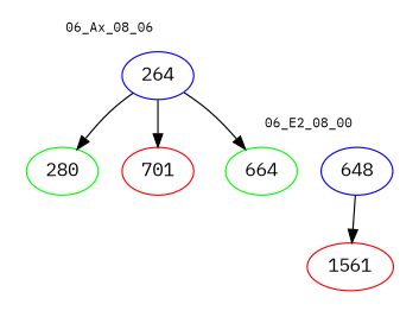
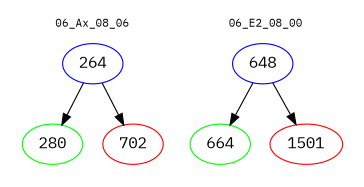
  digraph {
    fontname="IBM Plex Mono"
    node [color=blue fontname="IBM Plex Mono"]
    edge [color=black fontname="IBM Plex Mono"]
    n1 [label=264]
    n2 [color=green label=280]
-   n3 [color=red label=701]
+   n3 [color=red label=702]
    n4 [label=648]
    n5 [color=green label=664]
-   n6 [color=red label=1561]
+   n6 [color=red label=1501]
    subgraph cluster_1 {
      color=white
      fontsize=10
      label="06_Ax_08_06"
      n1
      n2
      n3
    }
    subgraph cluster_2 {
      color=white
      fontsize=10
      label="06_E2_08_00"
      n4
      n5
      n6
    }
    n1 -> n2
    n1 -> n3
-   n1 -> n5
+   n4 -> n5
    n4 -> n6
  }
